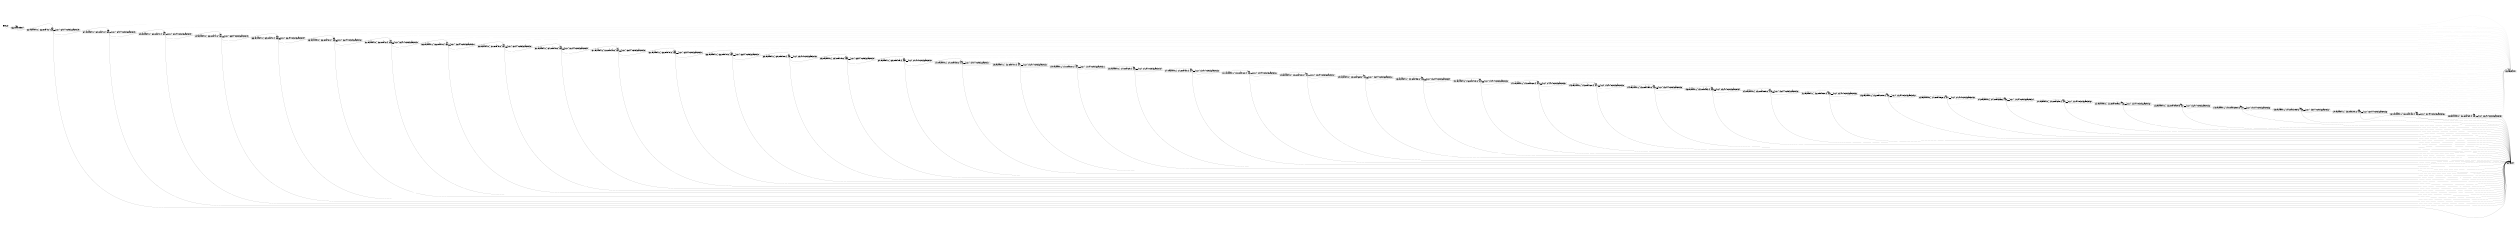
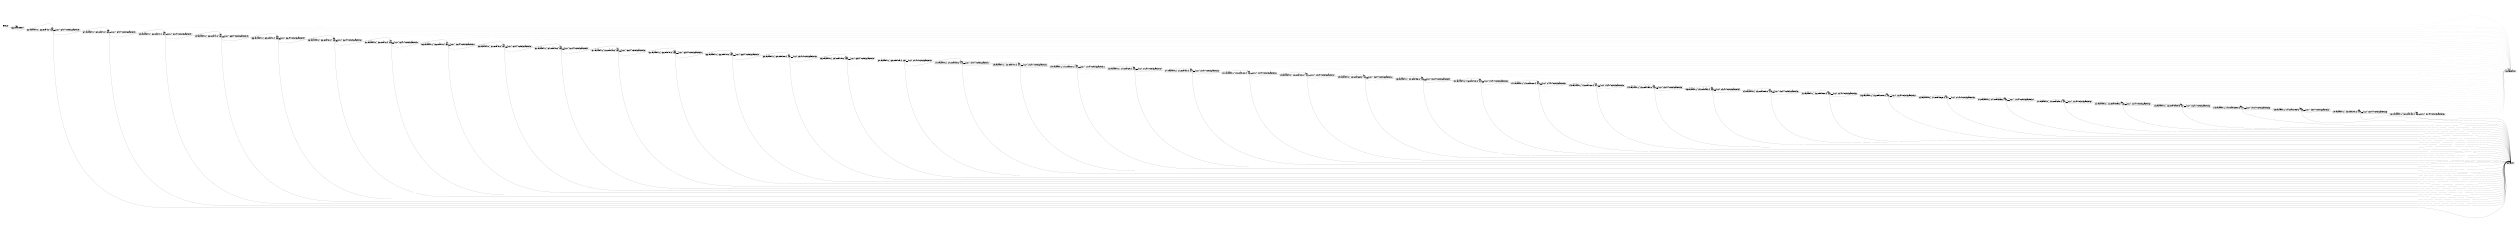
  digraph {
    rankdir=LR
    node [shape=record]
    edge [headport=n tailport=s]
    n1 [label=BB_entry250 shape=none]
    n2 [label="{13336: constant[undefined,v1]}"]
    n3 [label="{13337: read-variable['id',v2,-]|13338: constant[\"if\",v3]|13339: ===[v2,v3,v1]|13340: if[v1](true-block:4338,false-block:4295)}"]
    n4 [label="{13512: return[v1]}"]
    n5 [label="{13341: read-variable['id',v2,-]|13342: constant[\"in\",v3]|13343: ===[v2,v3,v1]|13344: if[v1](true-block:4338,false-block:4296)}"]
    n6 [label="{13513: exceptional-return}"]
    n7 [label="{13345: read-variable['id',v2,-]|13346: constant[\"do\",v3]|13347: ===[v2,v3,v1]|13348: if[v1](true-block:4338,false-block:4297)}"]
    n8 [label="{13349: read-variable['id',v2,-]|13350: constant[\"var\",v3]|13351: ===[v2,v3,v1]|13352: if[v1](true-block:4338,false-block:4298)}"]
    n9 [label="{13353: read-variable['id',v2,-]|13354: constant[\"for\",v3]|13355: ===[v2,v3,v1]|13356: if[v1](true-block:4338,false-block:4299)}"]
    n10 [label="{13357: read-variable['id',v2,-]|13358: constant[\"new\",v3]|13359: ===[v2,v3,v1]|13360: if[v1](true-block:4338,false-block:4300)}"]
    n11 [label="{13361: read-variable['id',v2,-]|13362: constant[\"try\",v3]|13363: ===[v2,v3,v1]|13364: if[v1](true-block:4338,false-block:4301)}"]
    n12 [label="{13365: read-variable['id',v2,-]|13366: constant[\"let\",v3]|13367: ===[v2,v3,v1]|13368: if[v1](true-block:4338,false-block:4302)}"]
    n13 [label="{13369: read-variable['id',v2,-]|13370: constant[\"this\",v3]|13371: ===[v2,v3,v1]|13372: if[v1](true-block:4338,false-block:4303)}"]
    n14 [label="{13373: read-variable['id',v2,-]|13374: constant[\"else\",v3]|13375: ===[v2,v3,v1]|13376: if[v1](true-block:4338,false-block:4304)}"]
    n15 [label="{13377: read-variable['id',v2,-]|13378: constant[\"case\",v3]|13379: ===[v2,v3,v1]|13380: if[v1](true-block:4338,false-block:4305)}"]
    n16 [label="{13381: read-variable['id',v2,-]|13382: constant[\"void\",v3]|13383: ===[v2,v3,v1]|13384: if[v1](true-block:4338,false-block:4306)}"]
    n17 [label="{13385: read-variable['id',v2,-]|13386: constant[\"with\",v3]|13387: ===[v2,v3,v1]|13388: if[v1](true-block:4338,false-block:4307)}"]
    n18 [label="{13389: read-variable['id',v2,-]|13390: constant[\"enum\",v3]|13391: ===[v2,v3,v1]|13392: if[v1](true-block:4338,false-block:4308)}"]
    n19 [label="{13393: read-variable['id',v2,-]|13394: constant[\"while\",v3]|13395: ===[v2,v3,v1]|13396: if[v1](true-block:4338,false-block:4309)}"]
    n20 [label="{13397: read-variable['id',v2,-]|13398: constant[\"break\",v3]|13399: ===[v2,v3,v1]|13400: if[v1](true-block:4338,false-block:4310)}"]
    n21 [label="{13401: read-variable['id',v2,-]|13402: constant[\"catch\",v3]|13403: ===[v2,v3,v1]|13404: if[v1](true-block:4338,false-block:4311)}"]
    n22 [label="{13405: read-variable['id',v2,-]|13406: constant[\"throw\",v3]|13407: ===[v2,v3,v1]|13408: if[v1](true-block:4338,false-block:4312)}"]
    n23 [label="{13409: read-variable['id',v2,-]|13410: constant[\"const\",v3]|13411: ===[v2,v3,v1]|13412: if[v1](true-block:4338,false-block:4313)}"]
    n24 [label="{13413: read-variable['id',v2,-]|13414: constant[\"yield\",v3]|13415: ===[v2,v3,v1]|13416: if[v1](true-block:4338,false-block:4314)}"]
    n25 [label="{13417: read-variable['id',v2,-]|13418: constant[\"class\",v3]|13419: ===[v2,v3,v1]|13420: if[v1](true-block:4338,false-block:4315)}"]
    n26 [label="{13421: read-variable['id',v2,-]|13422: constant[\"super\",v3]|13423: ===[v2,v3,v1]|13424: if[v1](true-block:4338,false-block:4316)}"]
    n27 [label="{13425: read-variable['id',v2,-]|13426: constant[\"return\",v3]|13427: ===[v2,v3,v1]|13428: if[v1](true-block:4338,false-block:4317)}"]
    n28 [label="{13429: read-variable['id',v2,-]|13430: constant[\"typeof\",v3]|13431: ===[v2,v3,v1]|13432: if[v1](true-block:4338,false-block:4318)}"]
    n29 [label="{13433: read-variable['id',v2,-]|13434: constant[\"delete\",v3]|13435: ===[v2,v3,v1]|13436: if[v1](true-block:4338,false-block:4319)}"]
    n30 [label="{13437: read-variable['id',v2,-]|13438: constant[\"switch\",v3]|13439: ===[v2,v3,v1]|13440: if[v1](true-block:4338,false-block:4320)}"]
    n31 [label="{13441: read-variable['id',v2,-]|13442: constant[\"export\",v3]|13443: ===[v2,v3,v1]|13444: if[v1](true-block:4338,false-block:4321)}"]
    n32 [label="{13445: read-variable['id',v2,-]|13446: constant[\"import\",v3]|13447: ===[v2,v3,v1]|13448: if[v1](true-block:4338,false-block:4322)}"]
    n33 [label="{13449: read-variable['id',v2,-]|13450: constant[\"default\",v3]|13451: ===[v2,v3,v1]|13452: if[v1](true-block:4338,false-block:4323)}"]
    n34 [label="{13453: read-variable['id',v2,-]|13454: constant[\"finally\",v3]|13455: ===[v2,v3,v1]|13456: if[v1](true-block:4338,false-block:4324)}"]
    n35 [label="{13457: read-variable['id',v2,-]|13458: constant[\"extends\",v3]|13459: ===[v2,v3,v1]|13460: if[v1](true-block:4338,false-block:4325)}"]
    n36 [label="{13461: read-variable['id',v2,-]|13462: constant[\"function\",v3]|13463: ===[v2,v3,v1]|13464: if[v1](true-block:4338,false-block:4326)}"]
    n37 [label="{13465: read-variable['id',v2,-]|13466: constant[\"continue\",v3]|13467: ===[v2,v3,v1]|13468: if[v1](true-block:4338,false-block:4327)}"]
    n38 [label="{13469: read-variable['id',v2,-]|13470: constant[\"debugger\",v3]|13471: ===[v2,v3,v1]|13472: if[v1](true-block:4338,false-block:4328)}"]
    n39 [label="{13473: read-variable['id',v2,-]|13474: constant[\"package\",v3]|13475: ===[v2,v3,v1]|13476: if[v1](true-block:4338,false-block:4329)}"]
    n40 [label="{13477: read-variable['id',v2,-]|13478: constant[\"private\",v3]|13479: ===[v2,v3,v1]|13480: if[v1](true-block:4338,false-block:4330)}"]
    n41 [label="{13481: read-variable['id',v2,-]|13482: constant[\"interface\",v3]|13483: ===[v2,v3,v1]|13484: if[v1](true-block:4338,false-block:4331)}"]
    n42 [label="{13485: read-variable['id',v2,-]|13486: constant[\"instanceof\",v3]|13487: ===[v2,v3,v1]|13488: if[v1](true-block:4338,false-block:4332)}"]
    n43 [label="{13489: read-variable['id',v2,-]|13490: constant[\"implements\",v3]|13491: ===[v2,v3,v1]|13492: if[v1](true-block:4338,false-block:4333)}"]
    n44 [label="{13493: read-variable['id',v2,-]|13494: constant[\"protected\",v3]|13495: ===[v2,v3,v1]|13496: if[v1](true-block:4338,false-block:4334)}"]
    n45 [label="{13497: read-variable['id',v2,-]|13498: constant[\"public\",v3]|13499: ===[v2,v3,v1]|13500: if[v1](true-block:4338,false-block:4335)}"]
    n46 [label="{13501: read-variable['id',v2,-]|13502: constant[\"static\",v3]|13503: ===[v2,v3,v1]|13504: if[v1](true-block:4338,false-block:4336)}"]
-   n47 [label="{13505: read-variable['id',v2,-]|13506: constant[\"yield\",v3]|13507: ===[v2,v3,v1]|13508: if[v1](true-block:4338,false-block:4337)}"]
    n1 -> n2 [headlabel="    4293"]
    n2 -> n3 [headlabel="      4294"]
    n3 -> n4 [headlabel="      4338"]
    n3 -> n5 [headlabel="      4295"]
    n3 -> n6 [color=gray headlabel="      4339"]
    n5 -> n4
    n5 -> n6 [color=gray]
    n5 -> n7 [headlabel="      4296"]
    n7 -> n4
    n7 -> n6 [color=gray]
    n7 -> n8 [headlabel="      4297"]
    n8 -> n4
    n8 -> n6 [color=gray]
    n8 -> n9 [headlabel="      4298"]
    n9 -> n4
    n9 -> n6 [color=gray]
    n9 -> n10 [headlabel="      4299"]
    n10 -> n4
    n10 -> n6 [color=gray]
    n10 -> n11 [headlabel="      4300"]
    n11 -> n4
    n11 -> n6 [color=gray]
    n11 -> n12 [headlabel="      4301"]
    n12 -> n4
    n12 -> n6 [color=gray]
    n12 -> n13 [headlabel="      4302"]
    n13 -> n4
    n13 -> n6 [color=gray]
    n13 -> n14 [headlabel="      4303"]
    n14 -> n4
    n14 -> n6 [color=gray]
    n14 -> n15 [headlabel="      4304"]
    n15 -> n4
    n15 -> n6 [color=gray]
    n15 -> n16 [headlabel="      4305"]
    n16 -> n4
    n16 -> n6 [color=gray]
    n16 -> n17 [headlabel="      4306"]
    n17 -> n4
    n17 -> n6 [color=gray]
    n17 -> n18 [headlabel="      4307"]
    n18 -> n4
    n18 -> n6 [color=gray]
    n18 -> n19 [headlabel="      4308"]
    n19 -> n4
    n19 -> n6 [color=gray]
-   n19 -> n20 [headlabel="      4309"]
    n20 -> n4
    n20 -> n6 [color=gray]
    n20 -> n21 [headlabel="      4310"]
    n21 -> n4
    n21 -> n6 [color=gray]
    n21 -> n22 [headlabel="      4311"]
    n22 -> n4
    n22 -> n6 [color=gray]
    n22 -> n23 [headlabel="      4312"]
    n23 -> n4
    n23 -> n6 [color=gray]
    n23 -> n24 [headlabel="      4313"]
    n24 -> n4
    n24 -> n6 [color=gray]
    n24 -> n25 [headlabel="      4314"]
    n25 -> n4
    n25 -> n6 [color=gray]
    n25 -> n26 [headlabel="      4315"]
    n26 -> n4
    n26 -> n6 [color=gray]
    n26 -> n27 [headlabel="      4316"]
    n27 -> n4
    n27 -> n6 [color=gray]
    n27 -> n28 [headlabel="      4317"]
    n28 -> n4
    n28 -> n6 [color=gray]
    n28 -> n29 [headlabel="      4318"]
    n29 -> n4
    n29 -> n6 [color=gray]
    n29 -> n30 [headlabel="      4319"]
    n30 -> n4
    n30 -> n6 [color=gray]
    n30 -> n31 [headlabel="      4320"]
    n31 -> n4
    n31 -> n6 [color=gray]
    n31 -> n32 [headlabel="      4321"]
    n32 -> n4
    n32 -> n6 [color=gray]
    n32 -> n33 [headlabel="      4322"]
    n33 -> n4
    n33 -> n6 [color=gray]
    n33 -> n34 [headlabel="      4323"]
    n34 -> n4
    n34 -> n6 [color=gray]
    n34 -> n35 [headlabel="      4324"]
    n35 -> n4
    n35 -> n6 [color=gray]
    n35 -> n36 [headlabel="      4325"]
    n36 -> n4
    n36 -> n6 [color=gray]
    n36 -> n37 [headlabel="      4326"]
    n37 -> n4
    n37 -> n6 [color=gray]
    n37 -> n38 [headlabel="      4327"]
    n38 -> n4
    n38 -> n6 [color=gray]
    n38 -> n39 [headlabel="      4328"]
    n39 -> n4
    n39 -> n6 [color=gray]
    n39 -> n40 [headlabel="      4329"]
    n40 -> n4
    n40 -> n6 [color=gray]
    n40 -> n41 [headlabel="      4330"]
    n41 -> n4
    n41 -> n6 [color=gray]
    n41 -> n42 [headlabel="      4331"]
    n42 -> n4
    n42 -> n6 [color=gray]
    n42 -> n43 [headlabel="      4332"]
    n43 -> n4
    n43 -> n6 [color=gray]
    n43 -> n44 [headlabel="      4333"]
    n44 -> n4
    n44 -> n6 [color=gray]
    n44 -> n45 [headlabel="      4334"]
    n45 -> n4
    n45 -> n6 [color=gray]
    n45 -> n46 [headlabel="      4335"]
    n46 -> n4
    n46 -> n6 [color=gray]
-   n46 -> n47 [headlabel="      4336"]
-   n47 -> n4
-   n47 -> n6 [color=gray]
  }
